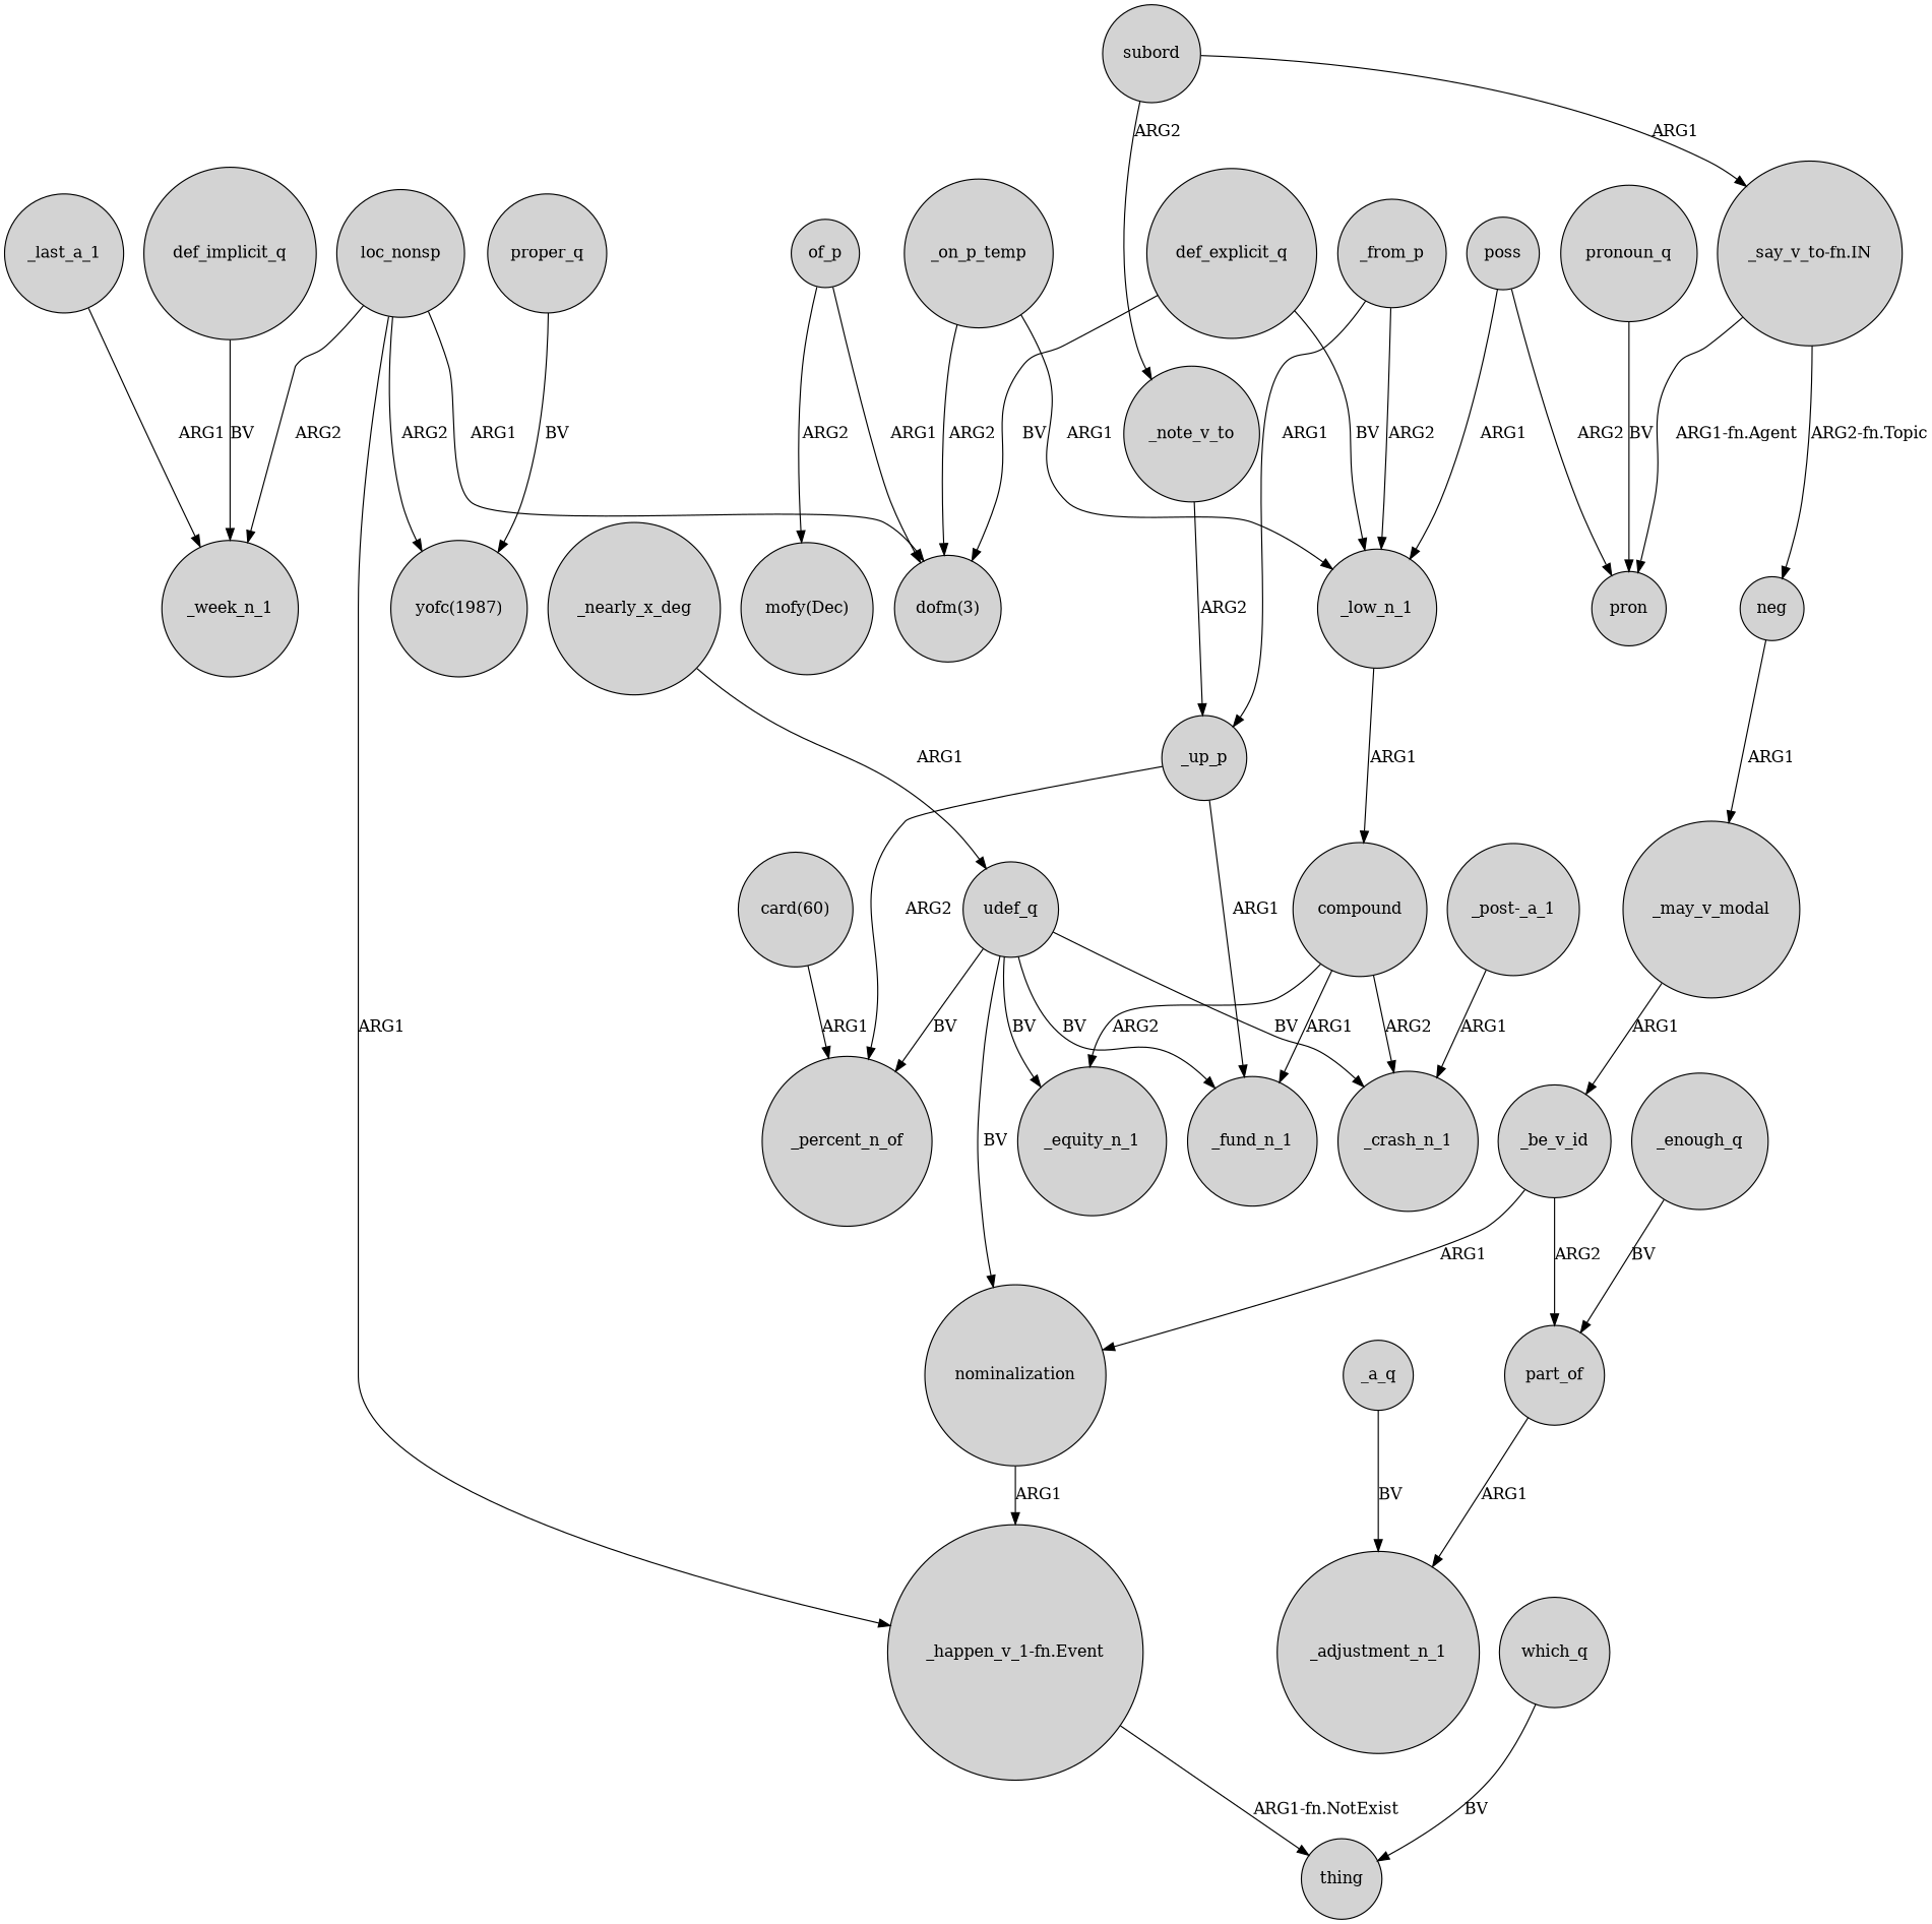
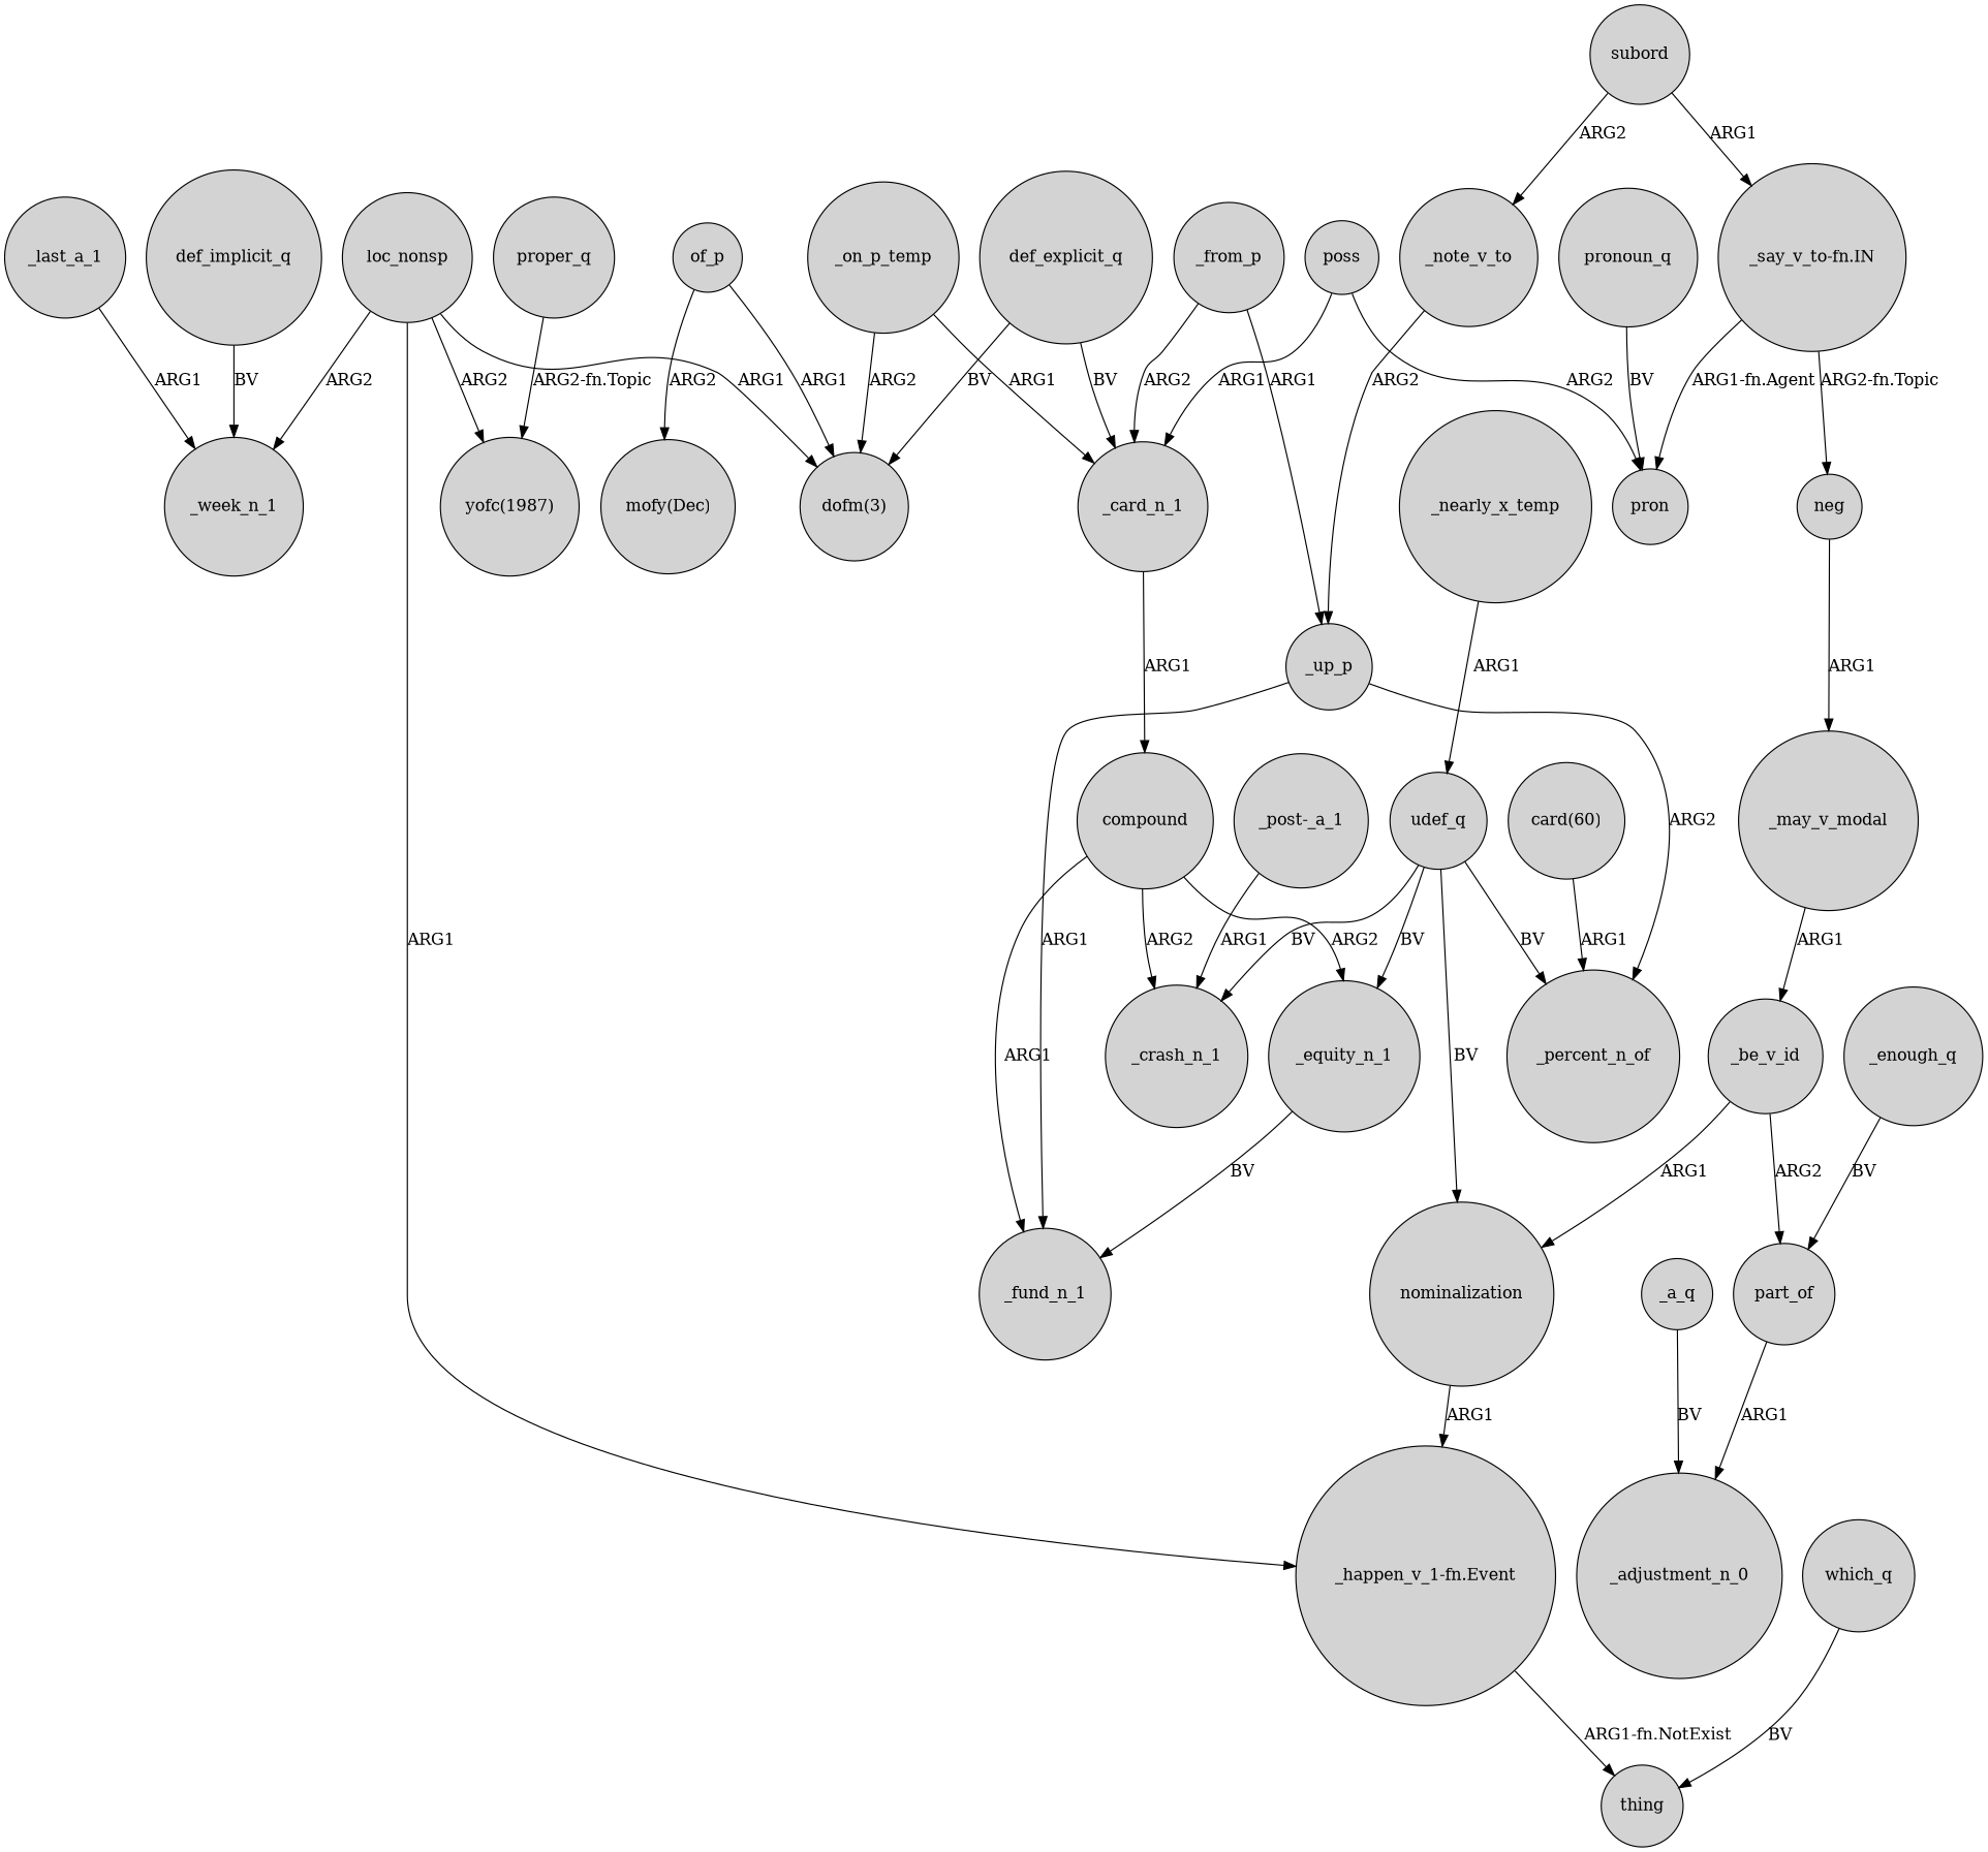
  digraph {
    node [shape=circle style=filled]
    def_implicit_q
    _week_n_1
    def_explicit_q
-   _low_n_1
+   _low_n_1 [label=_card_n_1]
    "dofm(3)"
    compound
    poss
    pron
    loc_nonsp
    "_happen_v_1-fn.Event"
    "yofc(1987)"
    thing
    "card(60)"
    _percent_n_of
    part_of
-   _adjustment_n_1
+   _adjustment_n_1 [label=_adjustment_n_0]
    _be_v_id
    nominalization
    _a_q
    _crash_n_1
    _equity_n_1
    _fund_n_1
    "_post-_a_1"
    neg
    _may_v_modal
    _from_p
    _up_p
    subord
    "_say_v_to-fn.IN"
    _note_v_to
    _on_p_temp
    pronoun_q
    udef_q
    of_p
    "mofy(Dec)"
    _last_a_1
-   _nearly_x_deg
+   _nearly_x_deg [label=_nearly_x_temp]
    proper_q
    _enough_q
    which_q
    def_implicit_q -> _week_n_1 [label=BV]
    def_explicit_q -> _low_n_1 [label=BV]
    def_explicit_q -> "dofm(3)" [label=BV]
    _low_n_1 -> compound [label=ARG1]
    compound -> _crash_n_1 [label=ARG2]
    compound -> _equity_n_1 [label=ARG2]
    compound -> _fund_n_1 [label=ARG1]
    poss -> _low_n_1 [label=ARG1]
    poss -> pron [label=ARG2]
    loc_nonsp -> _week_n_1 [label=ARG2]
    loc_nonsp -> "dofm(3)" [label=ARG1]
    loc_nonsp -> "_happen_v_1-fn.Event" [label=ARG1]
    loc_nonsp -> "yofc(1987)" [label=ARG2]
    "_happen_v_1-fn.Event" -> thing [label="ARG1-fn.NotExist"]
    "card(60)" -> _percent_n_of [label=ARG1]
    part_of -> _adjustment_n_1 [label=ARG1]
    _be_v_id -> part_of [label=ARG2]
    _be_v_id -> nominalization [label=ARG1]
    nominalization -> "_happen_v_1-fn.Event" [label=ARG1]
    _a_q -> _adjustment_n_1 [label=BV]
    "_post-_a_1" -> _crash_n_1 [label=ARG1]
    neg -> _may_v_modal [label=ARG1]
    _may_v_modal -> _be_v_id [label=ARG1]
    _from_p -> _low_n_1 [label=ARG2]
    _from_p -> _up_p [label=ARG1]
    _up_p -> _percent_n_of [label=ARG2]
    _up_p -> _fund_n_1 [label=ARG1]
    subord -> "_say_v_to-fn.IN" [label=ARG1]
    subord -> _note_v_to [label=ARG2]
    "_say_v_to-fn.IN" -> pron [label="ARG1-fn.Agent"]
    "_say_v_to-fn.IN" -> neg [label="ARG2-fn.Topic"]
    _note_v_to -> _up_p [label=ARG2]
    _on_p_temp -> _low_n_1 [label=ARG1]
    _on_p_temp -> "dofm(3)" [label=ARG2]
    pronoun_q -> pron [label=BV]
    udef_q -> _percent_n_of [label=BV]
    udef_q -> nominalization [label=BV]
    udef_q -> _crash_n_1 [label=BV]
    udef_q -> _equity_n_1 [label=BV]
-   udef_q -> _fund_n_1 [label=BV]
+   _equity_n_1 -> _fund_n_1 [label=BV]
    of_p -> "dofm(3)" [label=ARG1]
    of_p -> "mofy(Dec)" [label=ARG2]
    _last_a_1 -> _week_n_1 [label=ARG1]
    _nearly_x_deg -> udef_q [label=ARG1]
-   proper_q -> "yofc(1987)" [label=BV]
+   proper_q -> "yofc(1987)" [label="ARG2-fn.Topic"]
    _enough_q -> part_of [label=BV]
    which_q -> thing [label=BV]
  }
